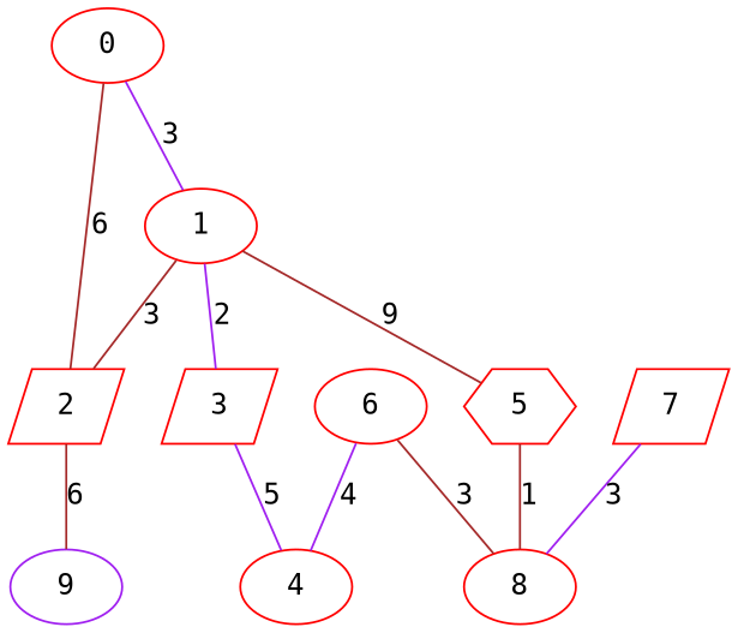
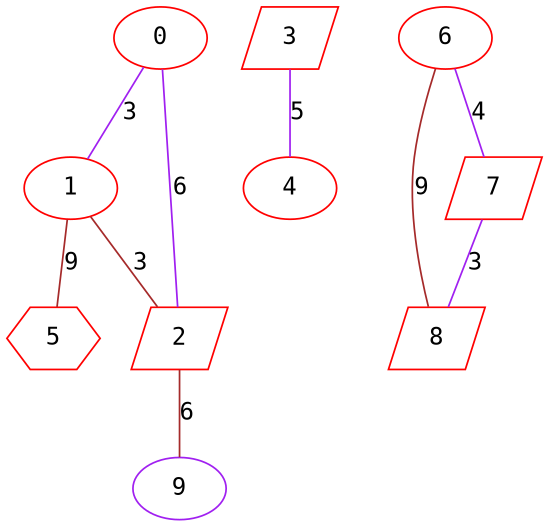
  graph {
    fontname="DejaVu Sans Mono"
    node [color=red fontname="DejaVu Sans Mono" shape=ellipse weight=1]
    edge [color=purple fontname="DejaVu Sans Mono"]
    0
    1
    2 [shape=parallelogram]
    3 [shape=parallelogram]
    5 [shape=hexagon]
    9 [color=purple weight=4]
    4
-   8
+   8 [shape=parallelogram]
    6
    7 [shape=parallelogram]
    0 -- 1 [label=3]
-   0 -- 2 [color=brown label=6]
+   0 -- 2 [label=6]
    1 -- 2 [color=brown label=3]
-   1 -- 3 [label=2]
    1 -- 5 [color=brown label=9]
    2 -- 9 [color=brown label=6]
    3 -- 4 [label=5]
-   5 -- 8 [color=brown label=1]
-   6 -- 8 [color=brown label=3]
-   6 -- 4 [label=4]
+   6 -- 8 [color=brown label=9]
+   6 -- 7 [label=4]
    7 -- 8 [label=3]
  }
